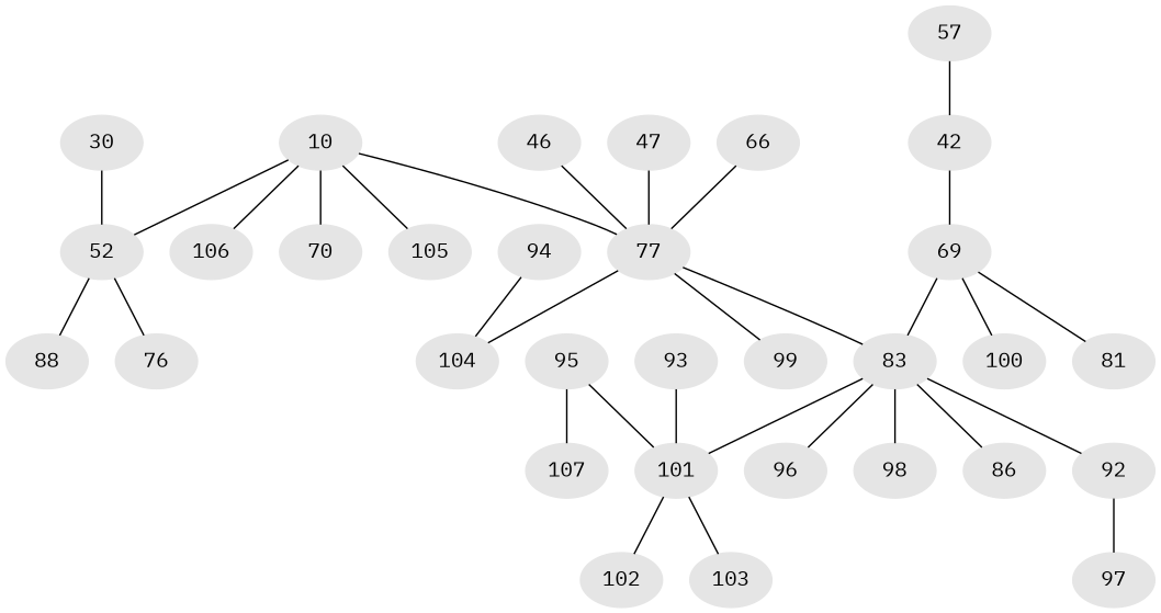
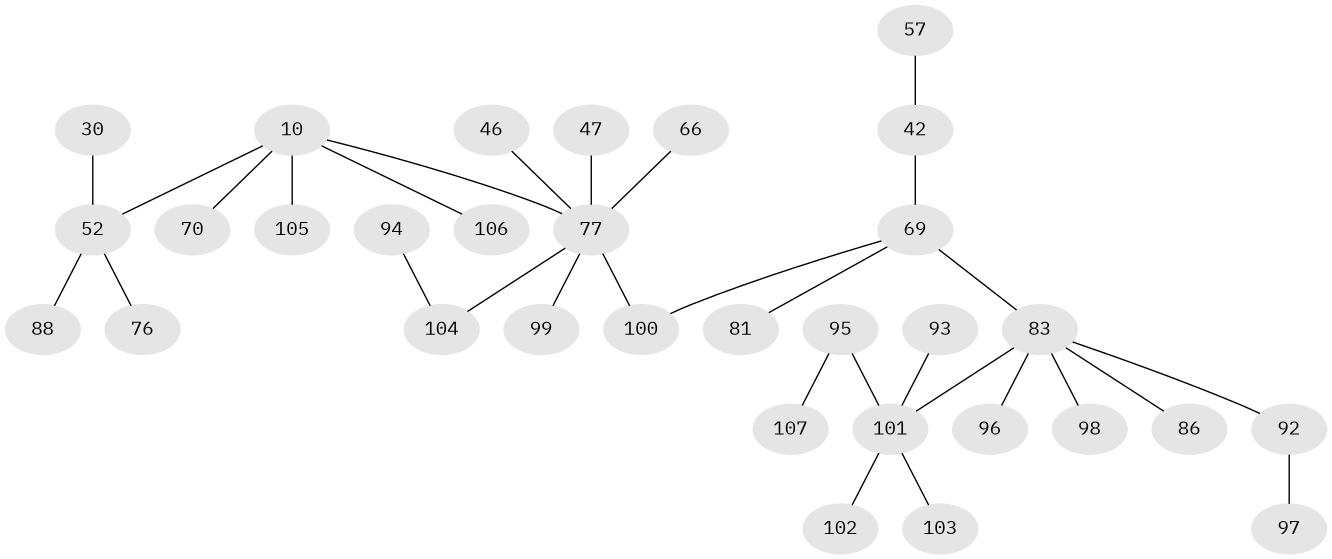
  graph {
    fontname="IBM Plex Mono"
    node [color=gray90 fontname="IBM Plex Mono" style=filled]
    edge [fontname="IBM Plex Mono"]
    52 [super="+15"]
    76
    88 [super="+73"]
    10
    70
    77 [super="+36+38"]
    105 [super="+80"]
    106 [super="+41+50"]
    83 [super="+3+5"]
    99 [super="+75"]
    104 [super="+7+9+44+62+67+72+79+87+90"]
    30
    69 [super="+13+6"]
    81
    100 [super="+31"]
    42
    46
    47
    57 [super="+56"]
    66
    86
    92
    96 [super="+53+74"]
    98 [super="+27+29+43+61+78+85"]
    101 [super="+89+91"]
    97
    102
    103
    93
    94
    95
    107
    52 -- 76
    52 -- 88
    10 -- 52 [weight=2]
    10 -- 70
    10 -- 77 [weight=2]
    10 -- 105
    10 -- 106
-   77 -- 83
+   77 -- 100
    77 -- 99
    77 -- 104
    83 -- 86
    83 -- 92
    83 -- 96
    83 -- 98
    83 -- 101
    30 -- 52
    69 -- 83 [weight=2]
    69 -- 81
    69 -- 100
    42 -- 69
    46 -- 77
    47 -- 77
    57 -- 42
    66 -- 77
    92 -- 97
    101 -- 102
    101 -- 103
    93 -- 101
    94 -- 104
    95 -- 101
    95 -- 107
  }
